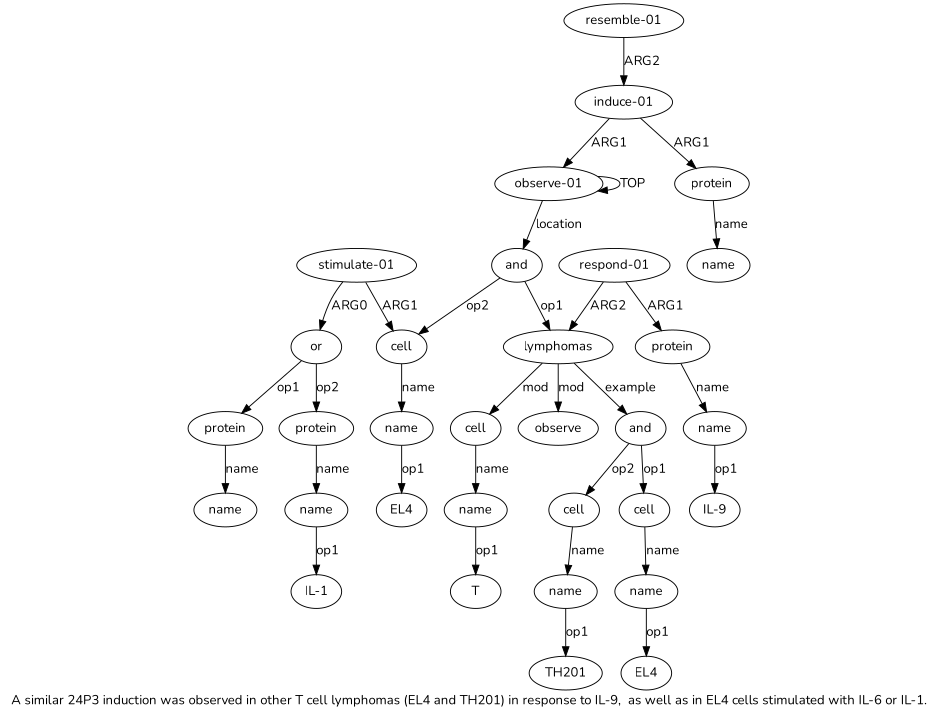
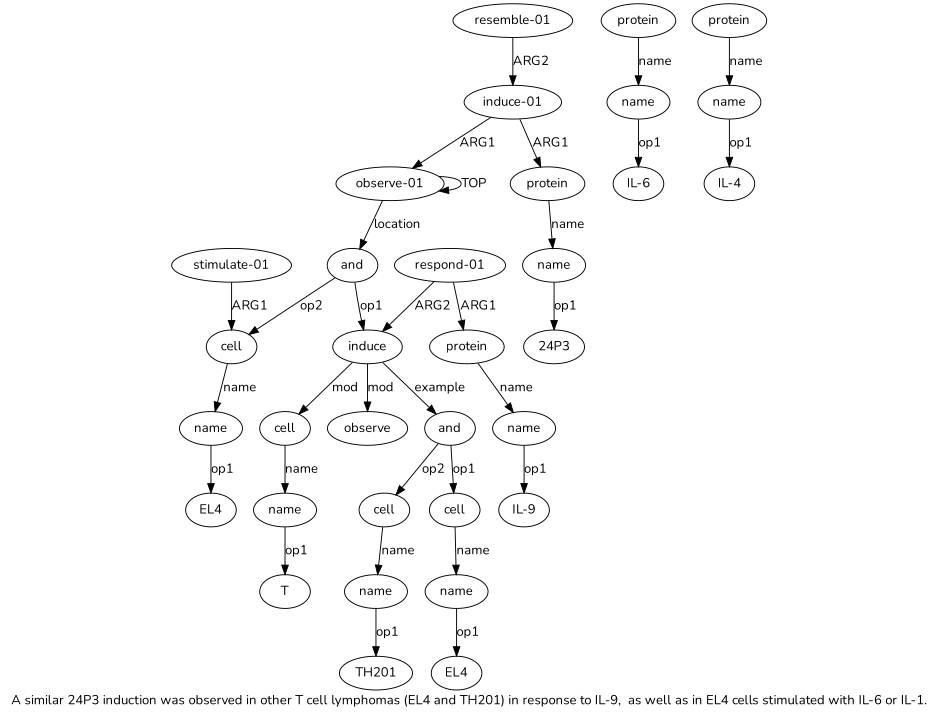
  digraph {
    fontname=Nunito
    label="A similar 24P3 induction was observed in other T cell lymphomas (EL4 and TH201) in response to IL-9,  as well as in EL4 cells stimulated with IL-6 or IL-1."
    node [color=black fontname=Nunito gold_ind=-1 gold_label=name test_ind=-1 test_label=name]
    edge [color=black fontname=Nunito gold_label=op1 test_label=op1]
    n1 [gold_ind=20 gold_label="stimulate-01" label="stimulate-01" test_ind=20 test_label="stimulate-01"]
-   n2 [gold_ind=21 gold_label=or label=or test_ind=21 test_label=or]
    n3 [gold_ind=18 gold_label=cell label=cell test_ind=18 test_label=cell]
    n4 [gold_ind=22 gold_label=protein label=protein test_ind=22 test_label=protein]
    n5 [gold_ind=24 gold_label=protein label=protein test_ind=24 test_label=protein]
    n6 [gold_ind=19 label=name test_ind=19]
    n7 [gold_ind=23 label=name test_ind=23]
    n8 [gold_ind=25 label=name test_ind=25]
    n9 [gold_label=EL4 label=EL4 test_label=EL4]
-   n11 [gold_label="IL-1" label="IL-1" test_label="IL-1"]
+   n10 [gold_label="IL-6" label="IL-6" test_label="IL-6"]
+   n11 [gold_label="IL-1" label="IL-4" test_label="IL-1"]
    n12 [gold_label="IL-9" label="IL-9" test_label="IL-9"]
+   n13 [gold_label="24P3" label="24P3" test_label="24P3"]
    n14 [gold_label=TH201 label=TH201 test_label=TH201]
    n15 [gold_ind=15 label=name test_ind=15]
    n16 [gold_ind=14 gold_label=protein label=protein test_ind=14 test_label=protein]
    n17 [gold_ind=17 label=name test_ind=17]
    n18 [gold_label=T label=T test_label=T]
    n19 [gold_ind=16 gold_label=cell label=cell test_ind=16 test_label=cell]
    n20 [gold_ind=11 label=name test_ind=11]
    n21 [gold_ind=10 gold_label=cell label=cell test_ind=10 test_label=cell]
    n22 [gold_ind=13 gold_label="respond-01" label="respond-01" test_ind=13 test_label="respond-01"]
-   n23 [gold_ind=6 gold_label=lymphomas label=lymphomas test_ind=6 test_label=lymphomas]
+   n23 [gold_ind=6 gold_label=lymphomas label=induce test_ind=6 test_label=lymphomas]
    n24 [gold_ind=12 gold_label=other label=observe test_ind=12 test_label=other]
    n25 [gold_ind=7 gold_label=and label=and test_ind=7 test_label=and]
    n26 [gold_ind=8 gold_label=cell label=cell test_ind=8 test_label=cell]
    n27 [gold_ind=1 gold_label="induce-01" label="induce-01" test_ind=1 test_label="induce-01"]
    n28 [gold_ind=2 gold_label=protein label=protein test_ind=2 test_label=protein]
    n29 [gold_ind=0 gold_label="observe-01" label="observe-01" test_ind=0 test_label="observe-01"]
    n30 [gold_ind=3 label=name test_ind=3]
    n31 [gold_ind=5 gold_label=and label=and test_ind=5 test_label=and]
    n32 [gold_ind=4 gold_label="resemble-01" label="resemble-01" test_ind=4 test_label="resemble-01"]
    n33 [gold_ind=9 label=name test_ind=9]
    n34 [gold_label=EL4 label=EL4 test_label=EL4]
-   n1 -> n2 [gold_label=ARG0 label=ARG0 test_label=ARG0]
    n1 -> n3 [gold_label=ARG1 label=ARG1 test_label=ARG1]
-   n2 -> n4 [label=op1]
-   n2 -> n5 [gold_label=op2 label=op2 test_label=op2]
    n3 -> n6 [gold_label=name label=name test_label=name]
    n4 -> n7 [gold_label=name label=name test_label=name]
    n5 -> n8 [gold_label=name label=name test_label=name]
    n6 -> n9 [label=op1]
+   n7 -> n10 [label=op1]
    n8 -> n11 [label=op1]
    n15 -> n12 [label=op1]
    n16 -> n15 [gold_label=name label=name test_label=name]
    n17 -> n18 [label=op1]
    n19 -> n17 [gold_label=name label=name test_label=name]
    n20 -> n14 [label=op1]
    n21 -> n20 [gold_label=name label=name test_label=name]
    n22 -> n16 [gold_label=ARG1 label=ARG1 test_label=ARG1]
    n22 -> n23 [gold_label=ARG2 label=ARG2 test_label=ARG2]
    n23 -> n19 [gold_label=mod label=mod test_label=mod]
    n23 -> n24 [gold_label=mod label=mod test_label=mod]
    n23 -> n25 [gold_label=example label=example test_label=example]
    n25 -> n21 [gold_label=op2 label=op2 test_label=op2]
    n25 -> n26 [label=op1]
    n26 -> n33 [gold_label=name label=name test_label=name]
    n27 -> n28 [gold_label=ARG1 label=ARG1 test_label=ARG1]
    n27 -> n29 [gold_label=ARG1 label=ARG1 test_label=ARG1]
    n28 -> n30 [gold_label=name label=name test_label=name]
    n29 -> n29 [gold_label=TOP label=TOP test_label=TOP]
    n29 -> n31 [gold_label=location label=location test_label=location]
+   n30 -> n13 [label=op1]
    n31 -> n3 [gold_label=op2 label=op2 test_label=op2]
    n31 -> n23 [label=op1]
    n32 -> n27 [gold_label=ARG1 label=ARG2 test_label=ARG1]
    n33 -> n34 [label=op1]
  }
